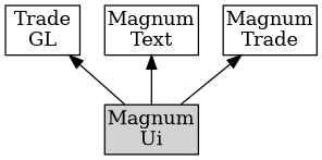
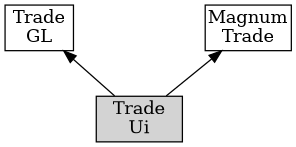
  digraph {
    rankdir=BT
    ranksep=0.5
    node [margin="0.03,0.03" shape=rect style=solid]
    n1 [label="Trade\nGL"]
-   n2 [label="Magnum\nText"]
    n3 [label="Magnum\nTrade"]
-   n4 [label="Magnum\nUi" style=filled]
+   n4 [label="Trade\nUi" style=filled]
    subgraph sub_1 {
      rank=same
      n1
-     n2
      n3
    }
    n4 -> n1
-   n4 -> n2
    n4 -> n3
  }
